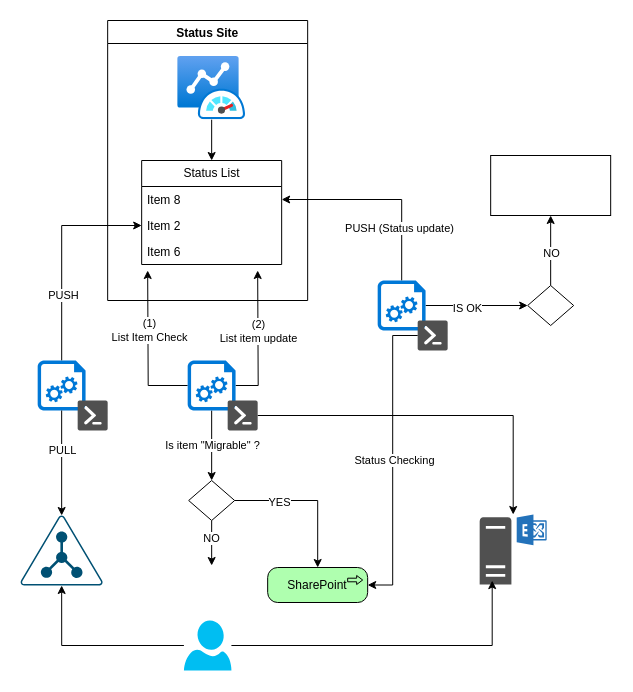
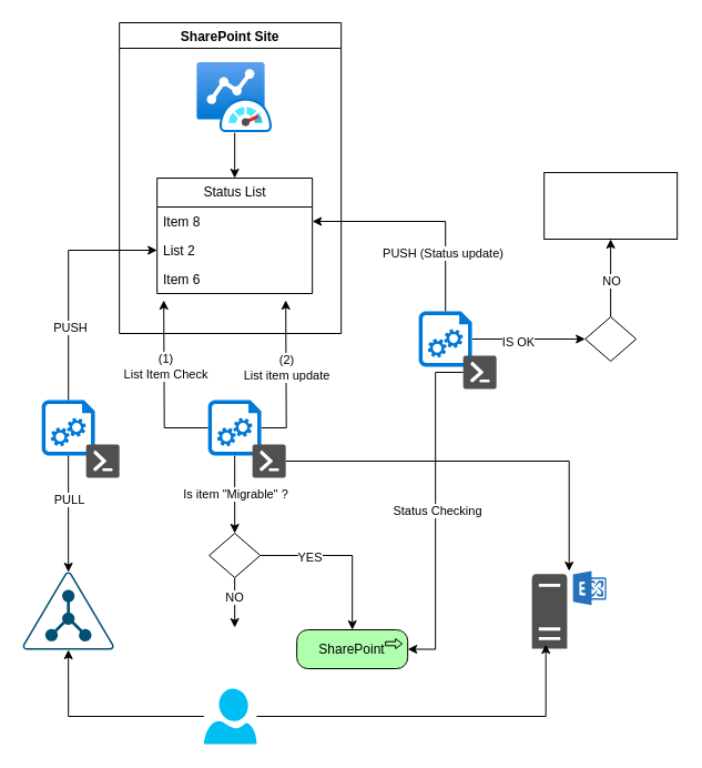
  <mxCell id="0" />
  <mxCell id="1" parent="0" />
  <mxCell id="2" style="edgeStyle=orthogonalEdgeStyle;rounded=0;orthogonalLoop=1;jettySize=auto;html=1;" edge="1" parent="1" source="9"><mxGeometry relative="1" as="geometry"><mxPoint x="147.17" y="270" as="targetPoint" /></mxGeometry></mxCell>
  <mxCell id="3" value="(1) &lt;br&gt;List Item Check" style="edgeLabel;html=1;align=center;verticalAlign=middle;resizable=0;points=[];" connectable="0" vertex="1" parent="2"><mxGeometry x="0.236" y="-1" relative="1" as="geometry"><mxPoint as="offset" /></mxGeometry></mxCell>
  <mxCell id="4" style="edgeStyle=orthogonalEdgeStyle;rounded=0;orthogonalLoop=1;jettySize=auto;html=1;" edge="1" parent="1" source="9"><mxGeometry relative="1" as="geometry"><mxPoint x="257.17" y="270" as="targetPoint" /></mxGeometry></mxCell>
  <mxCell id="5" value="(2)&lt;br&gt;List item update" style="edgeLabel;html=1;align=center;verticalAlign=middle;resizable=0;points=[];" connectable="0" vertex="1" parent="4"><mxGeometry x="0.127" relative="1" as="geometry"><mxPoint as="offset" /></mxGeometry></mxCell>
  <mxCell id="6" style="edgeStyle=orthogonalEdgeStyle;rounded=0;orthogonalLoop=1;jettySize=auto;html=1;entryX=0.5;entryY=0;entryDx=0;entryDy=0;" edge="1" parent="1" source="9" target="34"><mxGeometry relative="1" as="geometry" /></mxCell>
  <mxCell id="7" value="Is item &quot;Migrable&quot; ?" style="edgeLabel;html=1;align=center;verticalAlign=middle;resizable=0;points=[];" connectable="0" vertex="1" parent="6"><mxGeometry x="-0.028" relative="1" as="geometry"><mxPoint as="offset" /></mxGeometry></mxCell>
  <mxCell id="8" style="edgeStyle=orthogonalEdgeStyle;rounded=0;orthogonalLoop=1;jettySize=auto;html=1;" edge="1" parent="1" source="25" target="37"><mxGeometry relative="1" as="geometry"><mxPoint x="377.17" y="510" as="targetPoint" /></mxGeometry></mxCell>
  <mxCell id="9" value="" style="sketch=0;aspect=fixed;pointerEvents=1;shadow=0;dashed=0;html=1;strokeColor=none;labelPosition=center;verticalLabelPosition=bottom;verticalAlign=top;align=center;shape=mxgraph.azure.startup_task;fillColor=#0078D7;" vertex="1" parent="1"><mxGeometry x="187.17" y="360" width="48" height="50" as="geometry" /></mxCell>
  <mxCell id="10" style="edgeStyle=orthogonalEdgeStyle;rounded=0;orthogonalLoop=1;jettySize=auto;html=1;" edge="1" parent="1" source="12" target="20"><mxGeometry relative="1" as="geometry" /></mxCell>
  <mxCell id="11" value="PUSH" style="edgeLabel;html=1;align=center;verticalAlign=middle;resizable=0;points=[];" connectable="0" vertex="1" parent="10"><mxGeometry x="-0.386" y="-1" relative="1" as="geometry"><mxPoint as="offset" /></mxGeometry></mxCell>
  <mxCell id="12" value="" style="sketch=0;aspect=fixed;pointerEvents=1;shadow=0;dashed=0;html=1;strokeColor=none;labelPosition=center;verticalLabelPosition=bottom;verticalAlign=top;align=center;shape=mxgraph.azure.startup_task;fillColor=#0078D7;" vertex="1" parent="1"><mxGeometry x="37.17" y="360" width="48" height="50" as="geometry" /></mxCell>
  <mxCell id="13" style="edgeStyle=orthogonalEdgeStyle;rounded=0;orthogonalLoop=1;jettySize=auto;html=1;entryX=1;entryY=0.5;entryDx=0;entryDy=0;" edge="1" parent="1" source="17" target="19"><mxGeometry relative="1" as="geometry" /></mxCell>
  <mxCell id="14" value="PUSH (Status update)" style="edgeLabel;html=1;align=center;verticalAlign=middle;resizable=0;points=[];" connectable="0" vertex="1" parent="13"><mxGeometry x="-0.469" y="3" relative="1" as="geometry"><mxPoint as="offset" /></mxGeometry></mxCell>
  <mxCell id="15" style="edgeStyle=orthogonalEdgeStyle;rounded=0;orthogonalLoop=1;jettySize=auto;html=1;" edge="1" parent="1" source="17" target="46"><mxGeometry relative="1" as="geometry" /></mxCell>
  <mxCell id="16" value="IS OK" style="edgeLabel;html=1;align=center;verticalAlign=middle;resizable=0;points=[];" connectable="0" vertex="1" parent="15"><mxGeometry x="-0.192" y="-2" relative="1" as="geometry"><mxPoint as="offset" /></mxGeometry></mxCell>
  <mxCell id="17" value="" style="sketch=0;aspect=fixed;pointerEvents=1;shadow=0;dashed=0;html=1;strokeColor=none;labelPosition=center;verticalLabelPosition=bottom;verticalAlign=top;align=center;shape=mxgraph.azure.startup_task;fillColor=#0078D7;" vertex="1" parent="1"><mxGeometry x="377.17" y="280" width="48" height="50" as="geometry" /></mxCell>
  <mxCell id="18" value="Status List" style="swimlane;fontStyle=0;childLayout=stackLayout;horizontal=1;startSize=26;fillColor=none;horizontalStack=0;resizeParent=1;resizeParentMax=0;resizeLast=0;collapsible=1;marginBottom=0;html=1;" vertex="1" parent="1"><mxGeometry x="141.17" y="160" width="140" height="104" as="geometry" /></mxCell>
  <mxCell id="19" value="Item 8" style="text;strokeColor=none;fillColor=none;align=left;verticalAlign=top;spacingLeft=4;spacingRight=4;overflow=hidden;rotatable=0;points=[[0,0.5],[1,0.5]];portConstraint=eastwest;whiteSpace=wrap;html=1;" vertex="1" parent="18"><mxGeometry y="26" width="140" height="26" as="geometry" /></mxCell>
- <mxCell id="20" value="Item 2" style="text;strokeColor=none;fillColor=none;align=left;verticalAlign=top;spacingLeft=4;spacingRight=4;overflow=hidden;rotatable=0;points=[[0,0.5],[1,0.5]];portConstraint=eastwest;whiteSpace=wrap;html=1;" vertex="1" parent="18"><mxGeometry y="52" width="140" height="26" as="geometry" /></mxCell>
+ <mxCell id="20" value="List 2" style="text;strokeColor=none;fillColor=none;align=left;verticalAlign=top;spacingLeft=4;spacingRight=4;overflow=hidden;rotatable=0;points=[[0,0.5],[1,0.5]];portConstraint=eastwest;whiteSpace=wrap;html=1;" vertex="1" parent="18"><mxGeometry y="52" width="140" height="26" as="geometry" /></mxCell>
  <mxCell id="21" value="Item 6" style="text;strokeColor=none;fillColor=none;align=left;verticalAlign=top;spacingLeft=4;spacingRight=4;overflow=hidden;rotatable=0;points=[[0,0.5],[1,0.5]];portConstraint=eastwest;whiteSpace=wrap;html=1;" vertex="1" parent="18"><mxGeometry y="78" width="140" height="26" as="geometry" /></mxCell>
- <mxCell id="22" value="Status Site" style="swimlane;" vertex="1" parent="1"><mxGeometry x="107.17" y="20" width="200" height="280" as="geometry" /></mxCell>
+ <mxCell id="22" value="SharePoint Site" style="swimlane;" vertex="1" parent="1"><mxGeometry x="107.17" y="20" width="200" height="280" as="geometry" /></mxCell>
  <mxCell id="23" value="" style="image;aspect=fixed;html=1;points=[];align=center;fontSize=12;image=img/lib/azure2/other/Azure_Monitor_Dashboard.svg;" vertex="1" parent="22"><mxGeometry x="70" y="36" width="68" height="63.2" as="geometry" /></mxCell>
  <mxCell id="24" value="" style="points=[[0.5,0,0],[0.765,0.48,0],[0.99,0.98,0],[0.5,1,0],[0.01,0.98,0],[0.235,0.48,0]];verticalLabelPosition=bottom;sketch=0;html=1;verticalAlign=top;aspect=fixed;align=center;pointerEvents=1;shape=mxgraph.cisco19.ldap;fillColor=#005073;strokeColor=none;" vertex="1" parent="1"><mxGeometry x="20" y="515" width="82.34" height="70" as="geometry" /></mxCell>
  <mxCell id="25" value="" style="sketch=0;pointerEvents=1;shadow=0;dashed=0;html=1;strokeColor=none;fillColor=#505050;labelPosition=center;verticalLabelPosition=bottom;verticalAlign=top;outlineConnect=0;align=center;shape=mxgraph.office.concepts.powershell;" vertex="1" parent="1"><mxGeometry x="227.17" y="400" width="30" height="30" as="geometry" /></mxCell>
  <mxCell id="26" value="" style="sketch=0;pointerEvents=1;shadow=0;dashed=0;html=1;strokeColor=none;fillColor=#505050;labelPosition=center;verticalLabelPosition=bottom;verticalAlign=top;outlineConnect=0;align=center;shape=mxgraph.office.concepts.powershell;" vertex="1" parent="1"><mxGeometry x="417.17" y="320" width="30" height="30" as="geometry" /></mxCell>
  <mxCell id="27" value="" style="sketch=0;pointerEvents=1;shadow=0;dashed=0;html=1;strokeColor=none;fillColor=#505050;labelPosition=center;verticalLabelPosition=bottom;verticalAlign=top;outlineConnect=0;align=center;shape=mxgraph.office.concepts.powershell;" vertex="1" parent="1"><mxGeometry x="77.17" y="400" width="30" height="30" as="geometry" /></mxCell>
  <mxCell id="28" style="edgeStyle=orthogonalEdgeStyle;rounded=0;orthogonalLoop=1;jettySize=auto;html=1;entryX=0.5;entryY=0;entryDx=0;entryDy=0;entryPerimeter=0;" edge="1" parent="1" source="12" target="24"><mxGeometry relative="1" as="geometry" /></mxCell>
  <mxCell id="29" value="PULL" style="edgeLabel;html=1;align=center;verticalAlign=middle;resizable=0;points=[];" connectable="0" vertex="1" parent="28"><mxGeometry x="-0.257" relative="1" as="geometry"><mxPoint as="offset" /></mxGeometry></mxCell>
  <mxCell id="30" style="edgeStyle=orthogonalEdgeStyle;rounded=0;orthogonalLoop=1;jettySize=auto;html=1;" edge="1" parent="1" source="34" target="36"><mxGeometry relative="1" as="geometry" /></mxCell>
  <mxCell id="31" value="NO" style="edgeLabel;html=1;align=center;verticalAlign=middle;resizable=0;points=[];" connectable="0" vertex="1" parent="30"><mxGeometry x="-0.259" y="-1" relative="1" as="geometry"><mxPoint as="offset" /></mxGeometry></mxCell>
  <mxCell id="32" style="edgeStyle=orthogonalEdgeStyle;rounded=0;orthogonalLoop=1;jettySize=auto;html=1;" edge="1" parent="1" source="34" target="40"><mxGeometry relative="1" as="geometry" /></mxCell>
  <mxCell id="33" value="YES" style="edgeLabel;html=1;align=center;verticalAlign=middle;resizable=0;points=[];" connectable="0" vertex="1" parent="32"><mxGeometry x="-0.407" y="-1" relative="1" as="geometry"><mxPoint as="offset" /></mxGeometry></mxCell>
  <mxCell id="34" value="" style="rhombus;whiteSpace=wrap;html=1;" vertex="1" parent="1"><mxGeometry x="188.17" y="480" width="46" height="40" as="geometry" /></mxCell>
  <mxCell id="35" value="" style="verticalLabelPosition=bottom;html=1;verticalAlign=top;align=center;strokeColor=none;fillColor=#00BEF2;shape=mxgraph.azure.user;" vertex="1" parent="1"><mxGeometry x="183.42" y="620" width="47.5" height="50" as="geometry" /></mxCell>
  <mxCell id="36" value="" style="shape=image;html=1;verticalAlign=top;verticalLabelPosition=bottom;labelBackgroundColor=#ffffff;imageAspect=0;aspect=fixed;image=https://cdn4.iconfinder.com/data/icons/essential-app-2/16/email-letter-inbox-send-128.png" vertex="1" parent="1"><mxGeometry x="191.17" y="565" width="40" height="40" as="geometry" /></mxCell>
  <mxCell id="37" value="" style="sketch=0;pointerEvents=1;shadow=0;dashed=0;html=1;strokeColor=none;fillColor=#505050;labelPosition=center;verticalLabelPosition=bottom;verticalAlign=top;outlineConnect=0;align=center;shape=mxgraph.office.servers.exchange_server;" vertex="1" parent="1"><mxGeometry x="479.17" y="514" width="67" height="70" as="geometry" /></mxCell>
  <mxCell id="38" style="edgeStyle=orthogonalEdgeStyle;rounded=0;orthogonalLoop=1;jettySize=auto;html=1;entryX=0.5;entryY=1;entryDx=0;entryDy=0;entryPerimeter=0;" edge="1" parent="1" source="35" target="24"><mxGeometry relative="1" as="geometry" /></mxCell>
  <mxCell id="39" style="edgeStyle=orthogonalEdgeStyle;rounded=0;orthogonalLoop=1;jettySize=auto;html=1;entryX=0.187;entryY=0.944;entryDx=0;entryDy=0;entryPerimeter=0;" edge="1" parent="1" source="35" target="37"><mxGeometry relative="1" as="geometry" /></mxCell>
  <mxCell id="40" value="SharePoint" style="html=1;outlineConnect=0;whiteSpace=wrap;fillColor=#AFFFAF;shape=mxgraph.archimate3.application;appType=proc;archiType=rounded;" vertex="1" parent="1"><mxGeometry x="267.17" y="567" width="100" height="35" as="geometry" /></mxCell>
  <mxCell id="41" style="edgeStyle=orthogonalEdgeStyle;rounded=0;orthogonalLoop=1;jettySize=auto;html=1;entryX=0.5;entryY=0;entryDx=0;entryDy=0;" edge="1" parent="1" source="23" target="18"><mxGeometry relative="1" as="geometry" /></mxCell>
  <mxCell id="42" style="edgeStyle=orthogonalEdgeStyle;rounded=0;orthogonalLoop=1;jettySize=auto;html=1;entryX=1;entryY=0.5;entryDx=0;entryDy=0;entryPerimeter=0;" edge="1" parent="1" source="26" target="40"><mxGeometry relative="1" as="geometry" /></mxCell>
  <mxCell id="43" value="Status Checking" style="edgeLabel;html=1;align=center;verticalAlign=middle;resizable=0;points=[];" connectable="0" vertex="1" parent="42"><mxGeometry x="-0.006" y="1" relative="1" as="geometry"><mxPoint as="offset" /></mxGeometry></mxCell>
  <mxCell id="44" value="" style="edgeStyle=orthogonalEdgeStyle;rounded=0;orthogonalLoop=1;jettySize=auto;html=1;" edge="1" parent="1" source="46" target="47"><mxGeometry relative="1" as="geometry" /></mxCell>
  <mxCell id="45" value="NO" style="edgeLabel;html=1;align=center;verticalAlign=middle;resizable=0;points=[];" connectable="0" vertex="1" parent="44"><mxGeometry x="-0.032" relative="1" as="geometry"><mxPoint y="1" as="offset" /></mxGeometry></mxCell>
  <mxCell id="46" value="" style="rhombus;whiteSpace=wrap;html=1;" vertex="1" parent="1"><mxGeometry x="527.17" y="285" width="46" height="40" as="geometry" /></mxCell>
  <mxCell id="47" value="" style="whiteSpace=wrap;html=1;" vertex="1" parent="1"><mxGeometry x="490.17" y="155" width="120" height="60" as="geometry" /></mxCell>
  <mxCell id="48" value="" style="shape=image;html=1;verticalAlign=top;verticalLabelPosition=bottom;labelBackgroundColor=#ffffff;imageAspect=0;aspect=fixed;image=https://cdn4.iconfinder.com/data/icons/essential-app-2/16/email-letter-inbox-send-128.png" vertex="1" parent="1"><mxGeometry x="533.17" y="165" width="40" height="40" as="geometry" /></mxCell>
